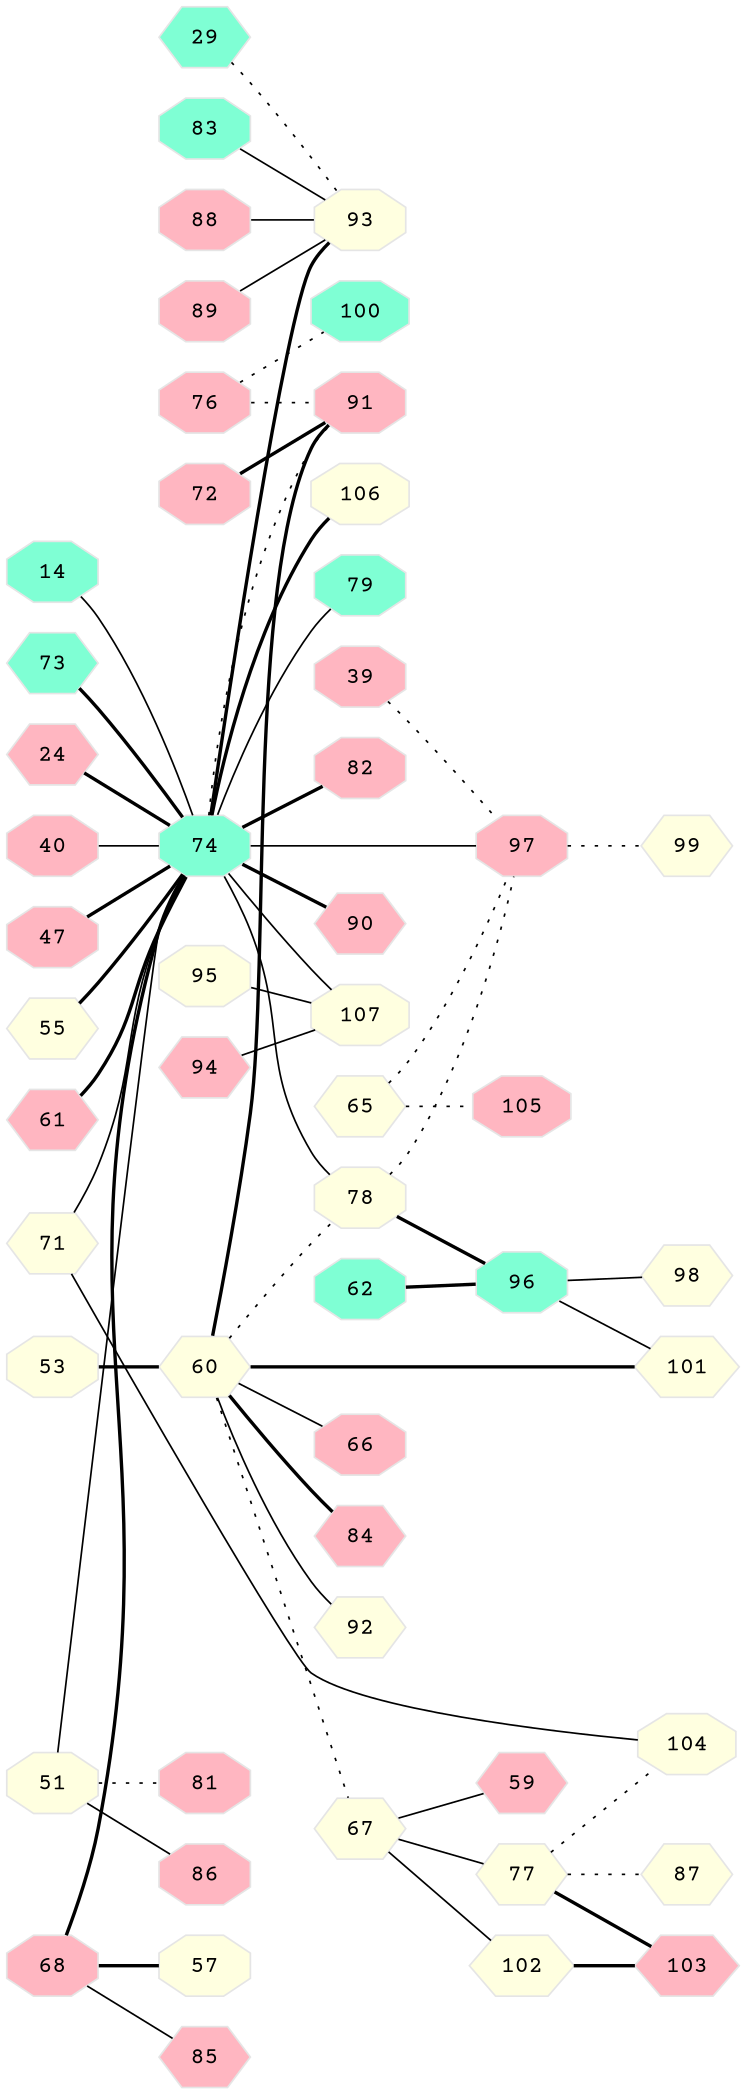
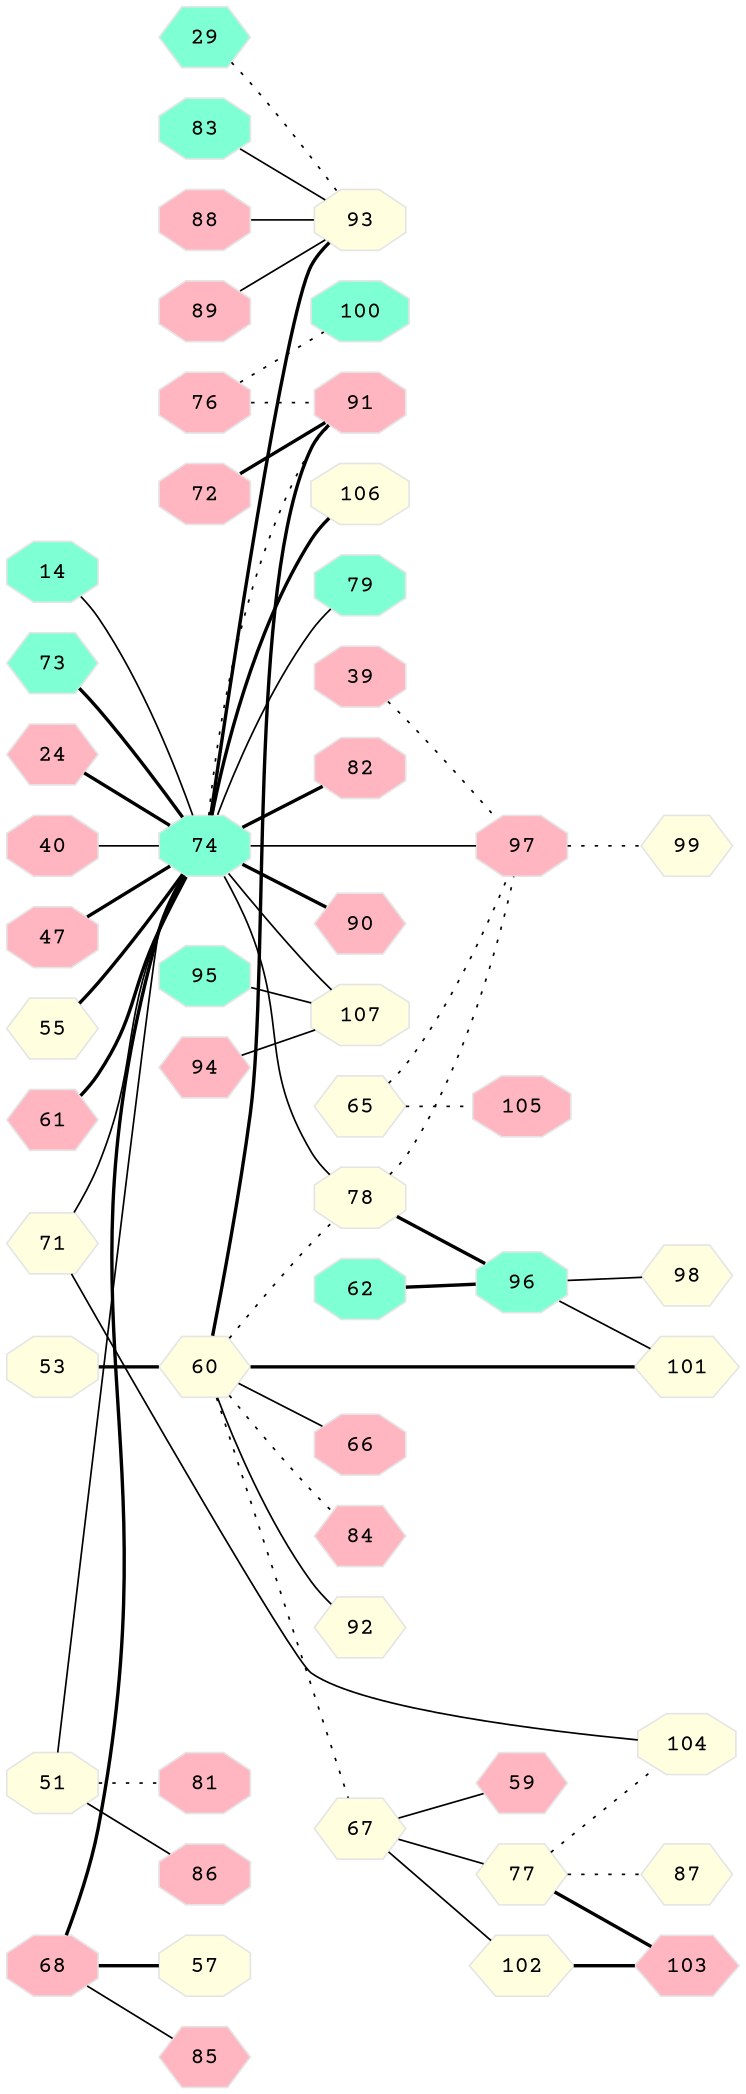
  graph {
    fontname="Courier Prime"
    rankdir=LR
    node [color=gray90 fillcolor=lightpink fontname="Courier Prime" shape=octagon style=filled]
    edge [fontname="Courier Prime" style=solid]
    74 [fillcolor=aquamarine super="+37+54"]
    93 [fillcolor=lightyellow super="+10+50+63"]
    97 [super="+70+49+48"]
    78 [fillcolor=lightyellow super="+4+75"]
    91 [super="+27+11+46"]
    79 [fillcolor=aquamarine]
    82
    90 [shape=hexagon]
    106 [fillcolor=lightyellow]
    107 [fillcolor=lightyellow super="+33"]
    24 [shape=hexagon]
    29 [fillcolor=aquamarine shape=hexagon]
    99 [fillcolor=lightyellow shape=hexagon]
    39
    40
    57 [fillcolor=lightyellow]
    47
    51 [fillcolor=lightyellow super="+18"]
    81
    86
    59 [shape=hexagon]
    60 [fillcolor=lightyellow shape=hexagon super="+5+44"]
    66 [super="+17"]
    67 [fillcolor=lightyellow shape=hexagon super="+21+38"]
    84 [shape=hexagon]
    92 [fillcolor=lightyellow shape=hexagon]
    101 [fillcolor=lightyellow shape=hexagon]
    53 [fillcolor=lightyellow]
    55 [fillcolor=lightyellow shape=hexagon super="+25"]
    77 [fillcolor=lightyellow shape=hexagon]
    102 [fillcolor=lightyellow shape=hexagon]
    96 [fillcolor=aquamarine super="+80+43+56"]
    61 [shape=hexagon]
    98 [fillcolor=lightyellow shape=hexagon]
    62 [fillcolor=aquamarine]
    n36 [fillcolor=aquamarine label=14]
    65 [fillcolor=lightyellow shape=hexagon super="+42"]
    105
    104 [fillcolor=lightyellow super="+58"]
    87 [fillcolor=lightyellow shape=hexagon]
    103 [shape=hexagon]
    68 [super="+41"]
    85 [shape=hexagon]
    71 [fillcolor=lightyellow shape=hexagon super="+45"]
    72
    73 [fillcolor=aquamarine shape=hexagon]
    76
    100 [fillcolor=aquamarine]
    83 [fillcolor=aquamarine]
    88
    89
    94 [shape=hexagon]
-   95 [fillcolor=lightyellow]
+   95 [fillcolor=aquamarine]
    74 -- 93 [style=bold weight=3]
    74 -- 97 [weight=2]
    74 -- 78
    74 -- 91 [style=dotted]
    74 -- 79
    74 -- 82 [style=bold]
    74 -- 90 [style=bold]
    74 -- 106 [style=bold]
    74 -- 107 [weight=2]
    97 -- 99 [style=dotted]
    78 -- 97 [style=dotted]
    78 -- 96 [style=bold]
    24 -- 74 [style=bold]
    29 -- 93 [style=dotted]
    39 -- 97 [style=dotted]
    40 -- 74
    47 -- 74 [style=bold]
    51 -- 74
    51 -- 81 [style=dotted]
    51 -- 86
    60 -- 78 [style=dotted weight=3]
    60 -- 91 [style=bold]
    60 -- 66
    60 -- 67 [style=dotted]
-   60 -- 84 [style=bold]
+   60 -- 84 [style=dotted]
    60 -- 92
    60 -- 101 [style=bold]
    67 -- 59
    67 -- 77
    67 -- 102
    53 -- 60 [style=bold]
    55 -- 74 [style=bold]
    77 -- 104 [style=dotted]
    77 -- 87 [style=dotted]
    77 -- 103 [style=bold]
    102 -- 103 [style=bold]
    96 -- 101
    96 -- 98
    61 -- 74 [style=bold]
    62 -- 96 [style=bold]
    n36 -- 74
    65 -- 97 [style=dotted]
    65 -- 105 [style=dotted]
    68 -- 74 [style=bold]
    68 -- 57 [style=bold]
    68 -- 85
    71 -- 74
    71 -- 104
    72 -- 91 [style=bold]
    73 -- 74 [style=bold]
    76 -- 91 [style=dotted]
    76 -- 100 [style=dotted]
    83 -- 93
    88 -- 93
    89 -- 93
    94 -- 107
    95 -- 107
  }
